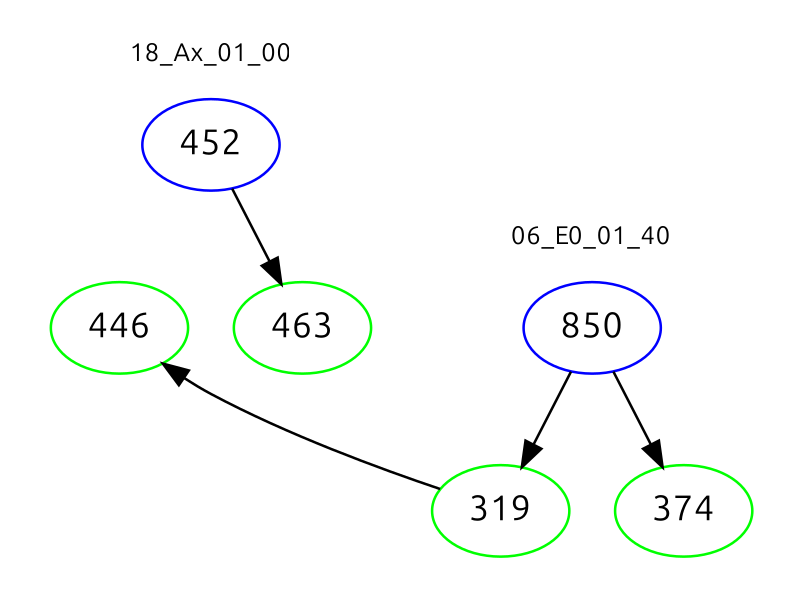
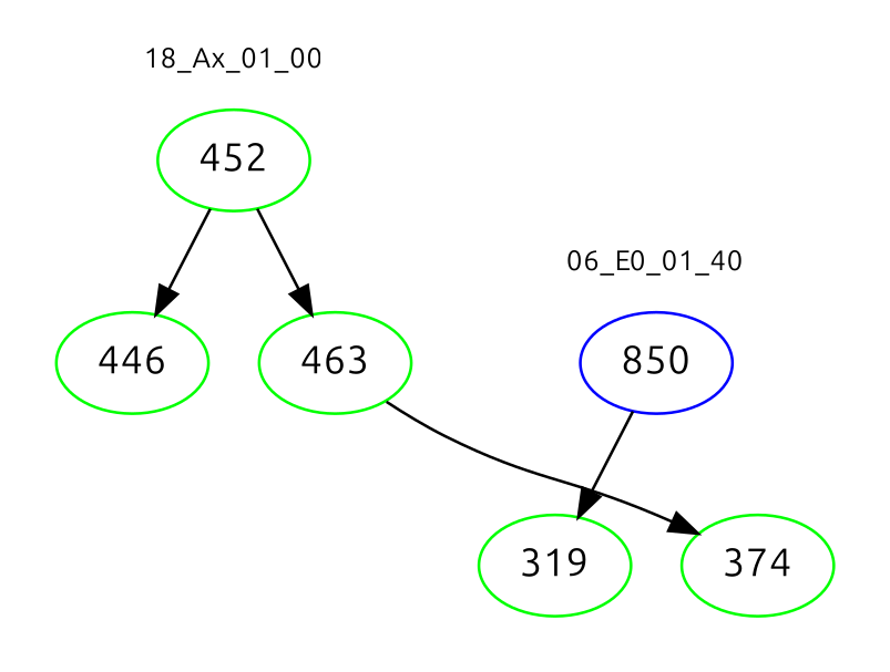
  digraph {
    fontname=Ubuntu
    node [color=green fontname=Ubuntu]
    edge [color=black fontname=Ubuntu]
-   n1 [color=blue label=452]
+   n1 [label=452]
    n2 [label=446]
    n3 [label=463]
    n4 [color=blue label=850]
    n5 [label=319]
    n6 [label=374]
    subgraph cluster_1 {
      color=white
      fontsize=10
      label="18_Ax_01_00"
      n1
      n2
      n3
    }
    subgraph cluster_2 {
      color=white
      fontsize=10
      label="06_E0_01_40"
      n4
      n5
      n6
    }
-   n5 -> n2
+   n1 -> n2
    n1 -> n3
    n4 -> n5
-   n4 -> n6
+   n3 -> n6
  }
